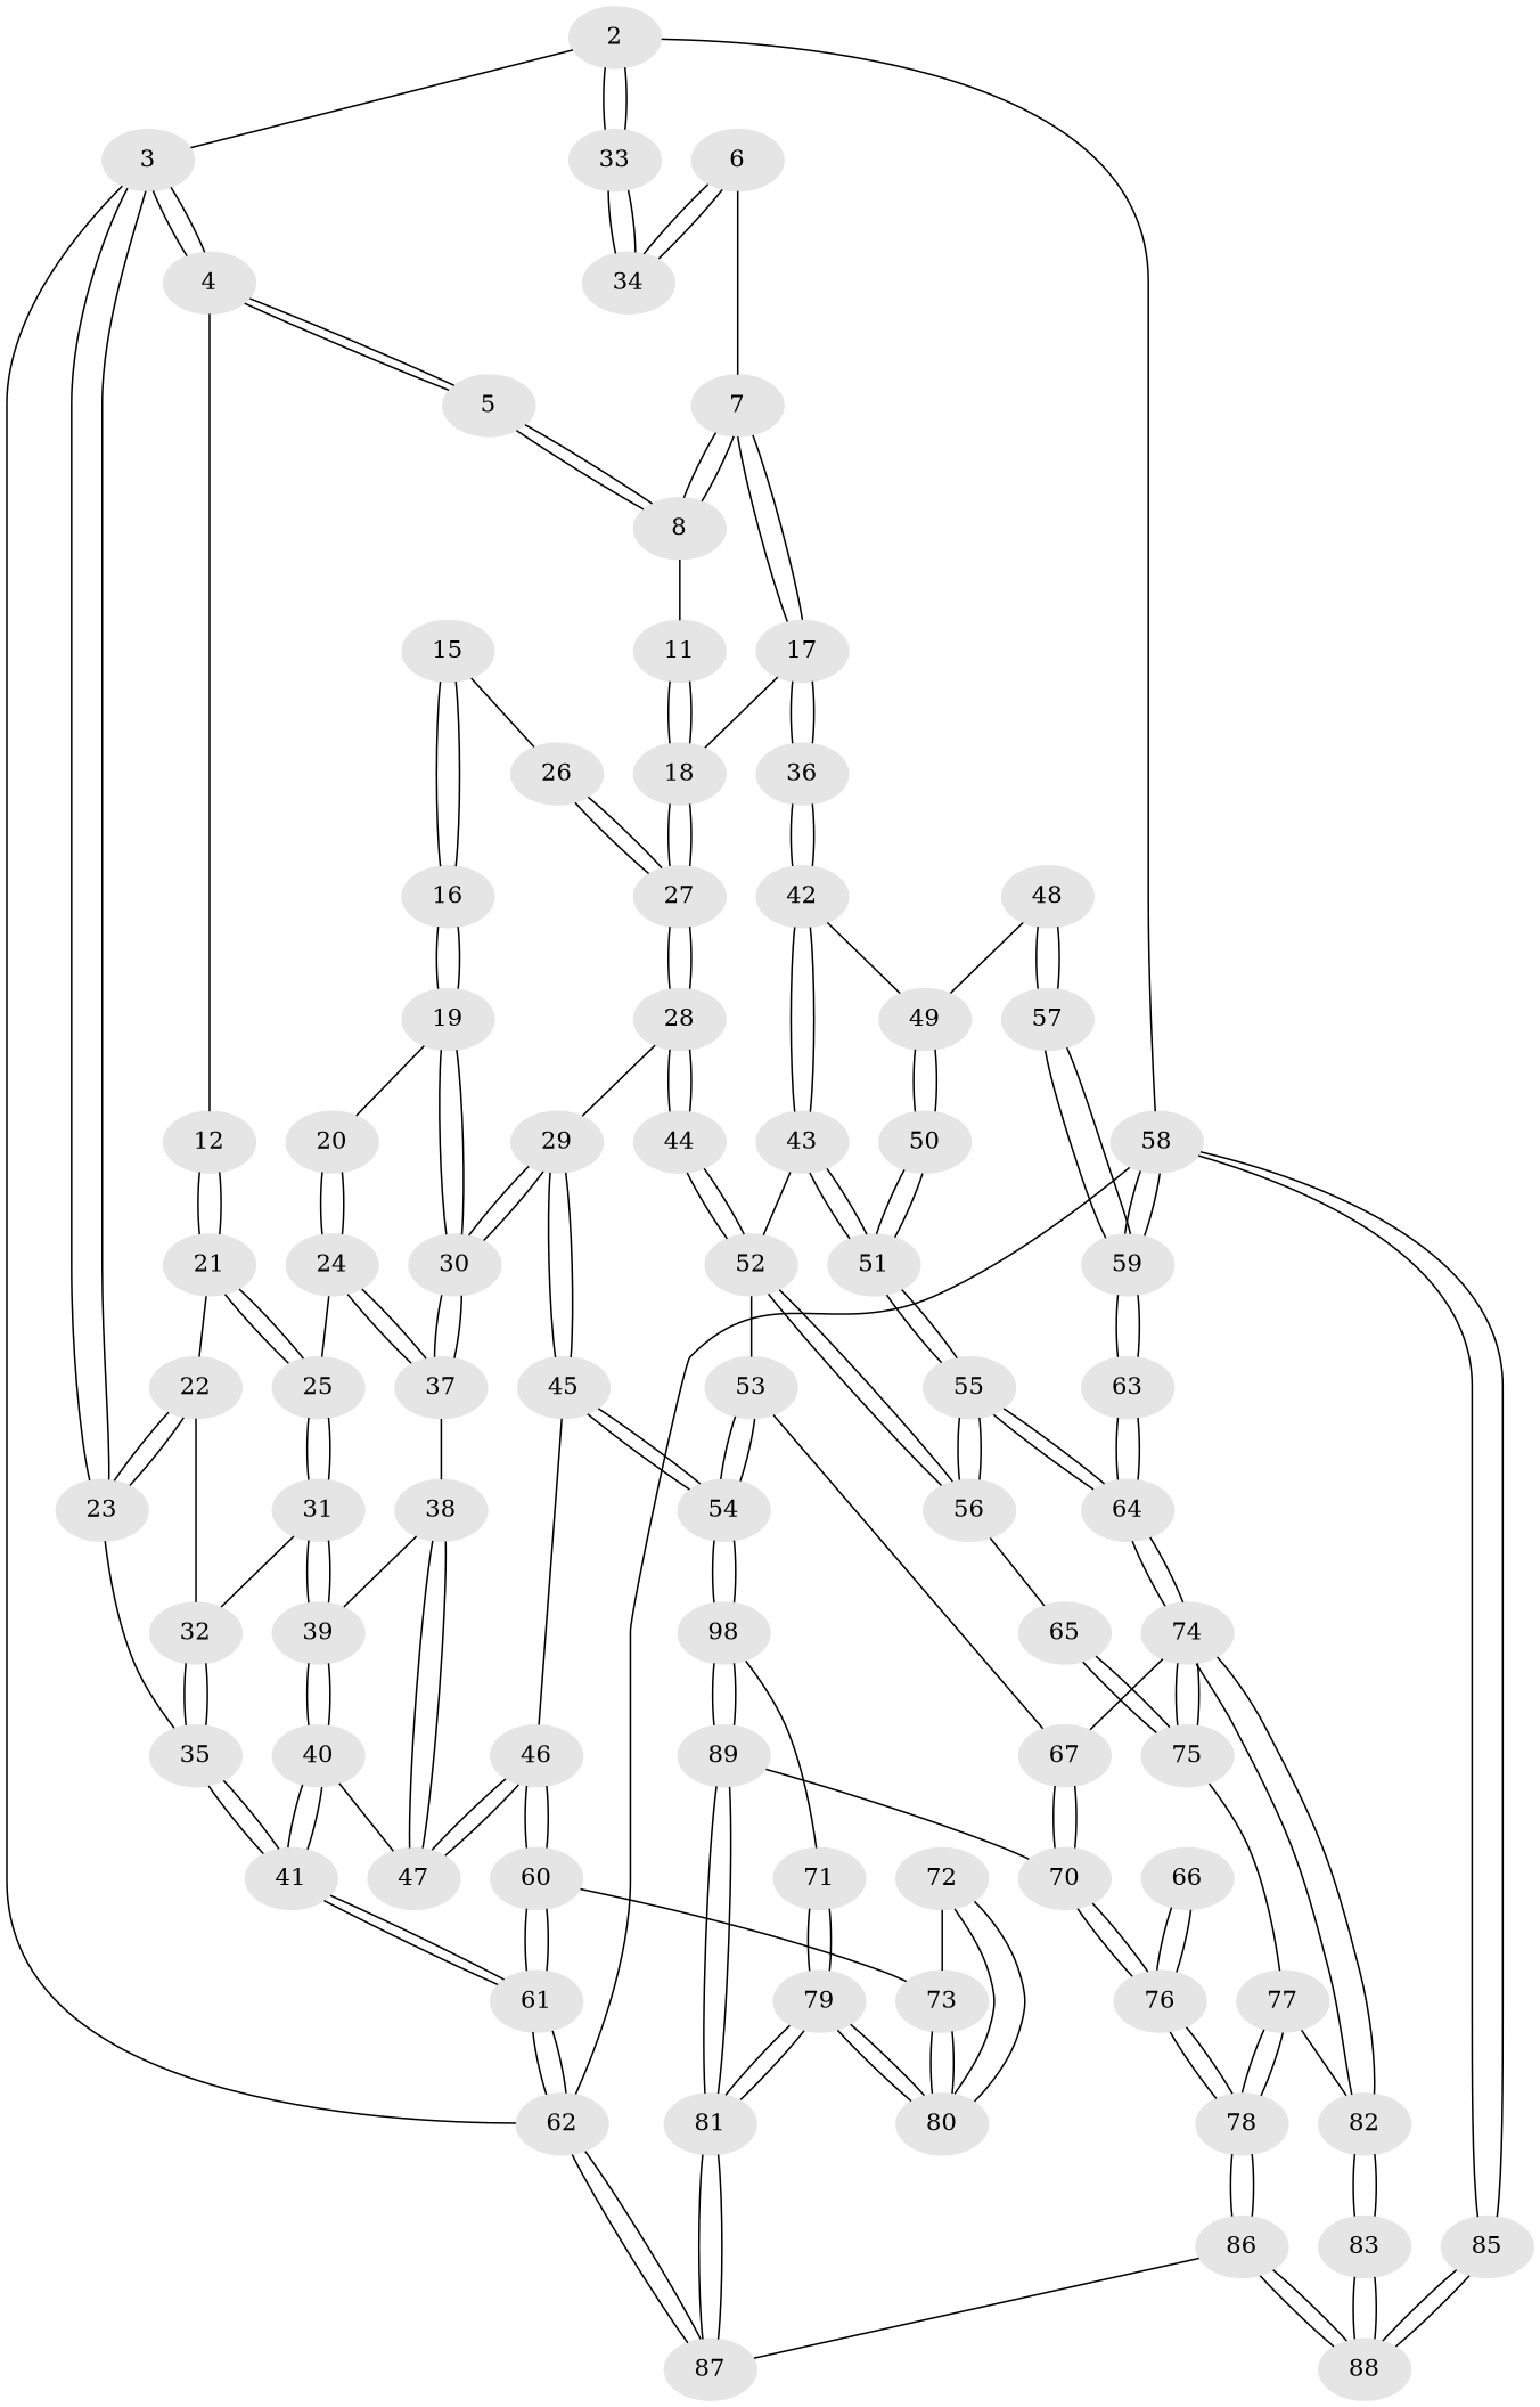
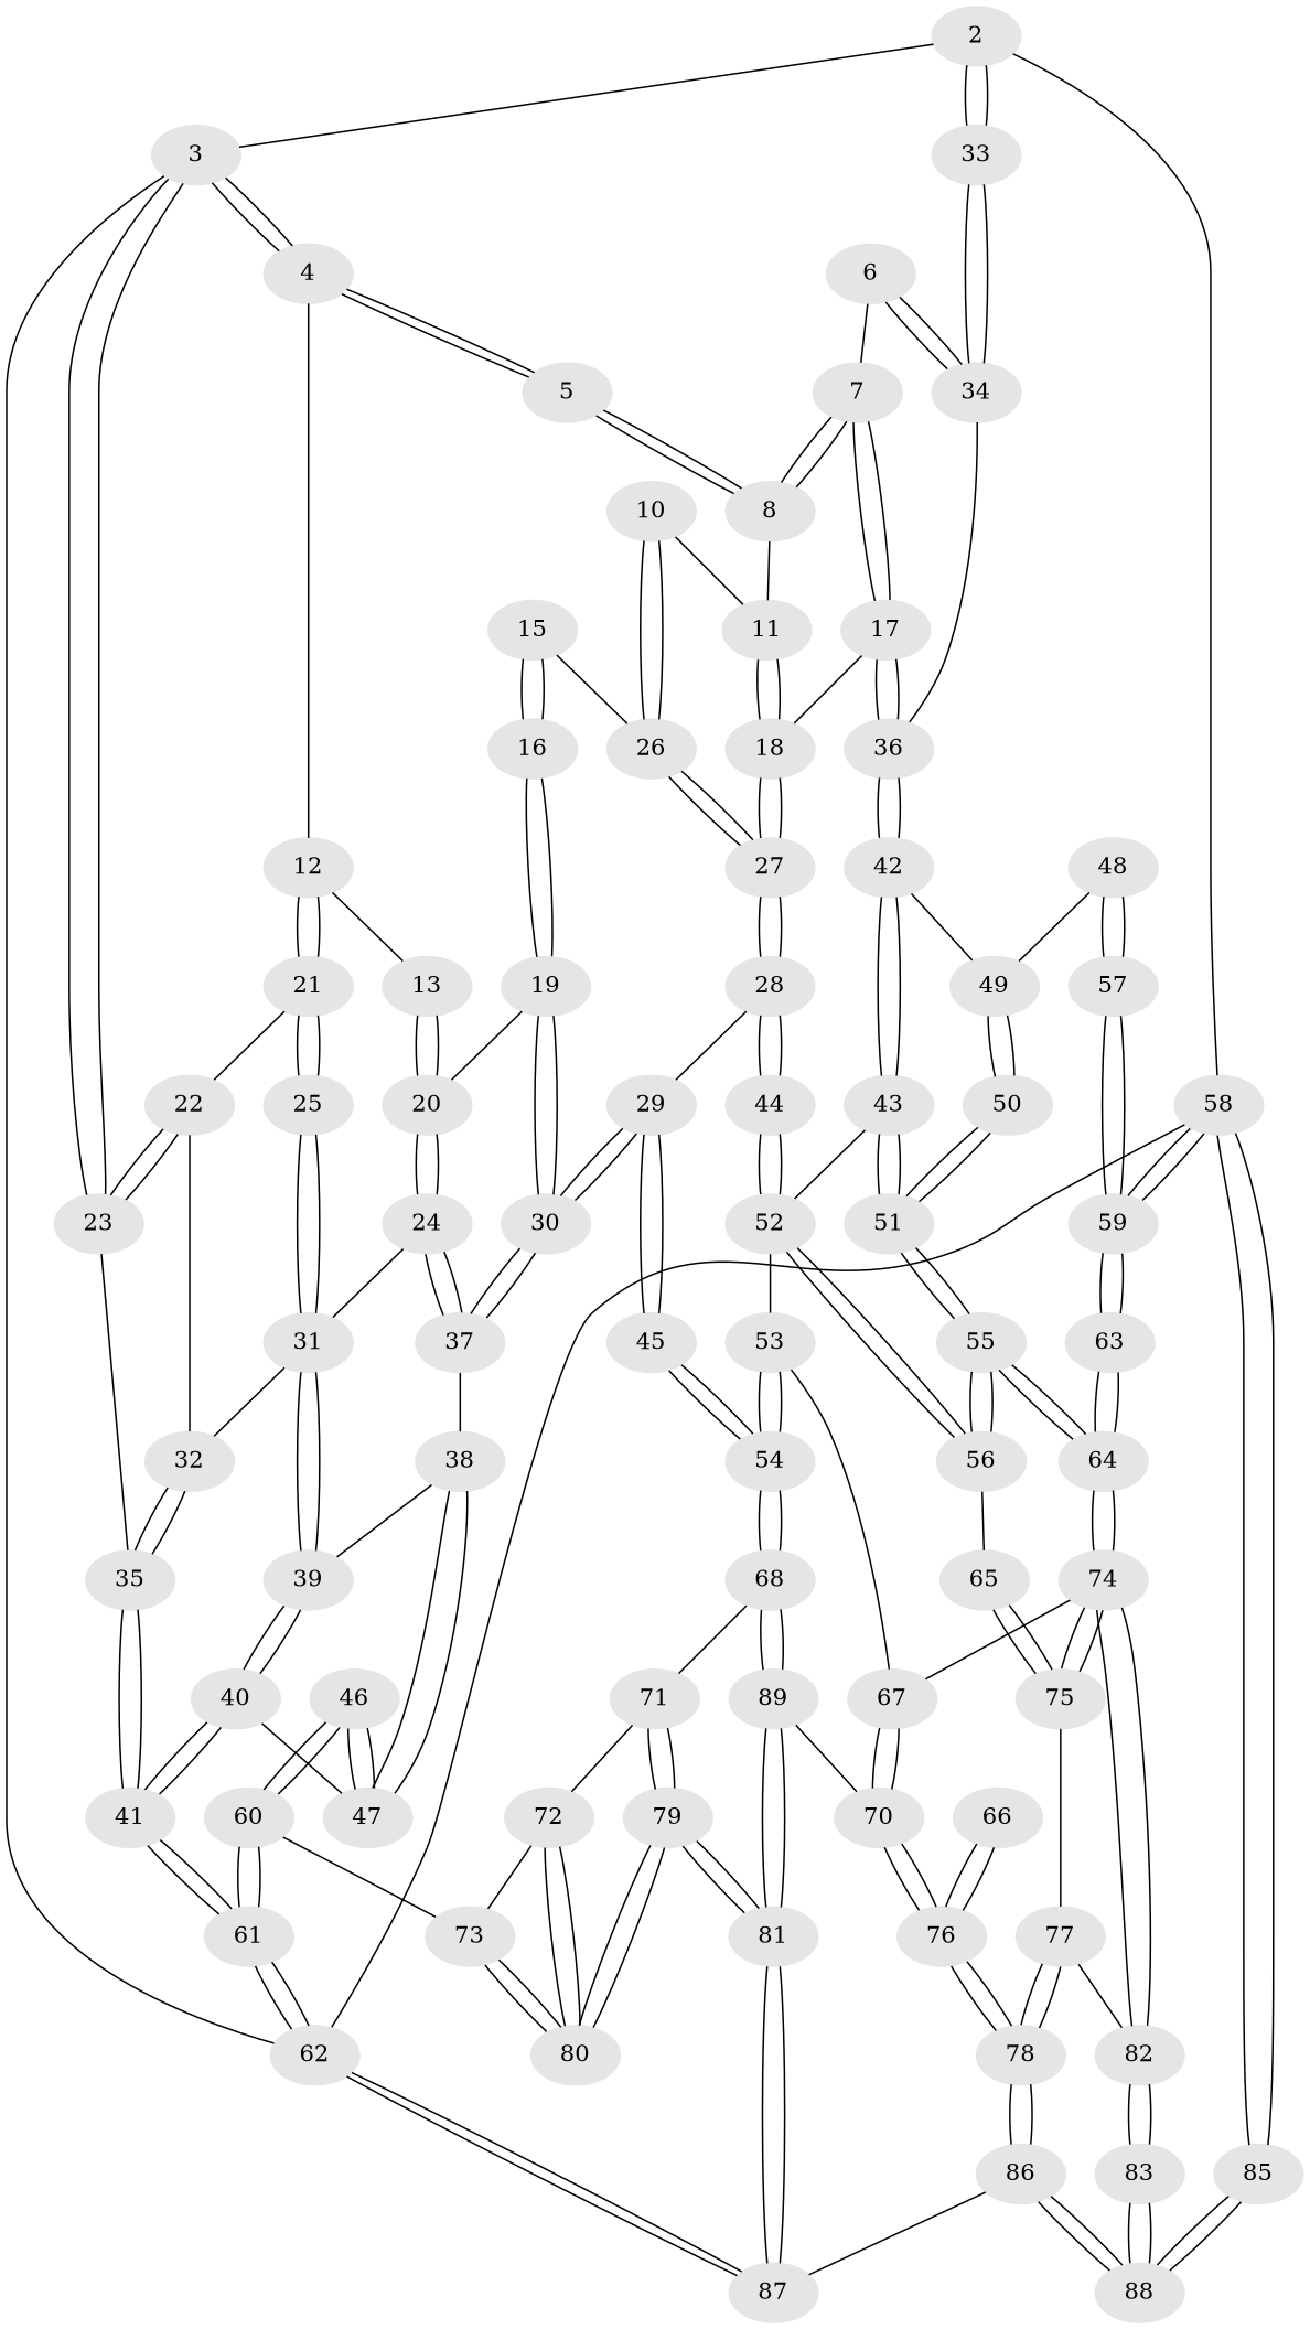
  graph {
    node [color=gray90 style=filled]
    2
    3
    33
    58
    6
    7
    34
    4
    23
    62
    59
    85
    5
    12
    35
    87
    8
+   13
    21
    11
    17
    36
    18
+   10
    26
    15
    16
    27
    20
    22
    25
    24
    19
    30
    42
    28
    37
    32
    31
    41
    38
    39
    29
    44
    45
    52
    46
    54
    40
    48
    49
    57
    61
    43
    47
    51
    50
    55
    53
    56
    60
-   68 [label=98]
+   68
    73
    64
    67
    65
    70
    n68 [label=89]
    71
    74
    75
    63
    88
    80
    82
    66
    76
    77
    78
    81
    72
    79
    83
    86
    2 -- 3
    2 -- 33
    2 -- 33
    2 -- 58
    3 -- 4
    3 -- 4
    3 -- 23
    3 -- 23
    3 -- 62
    33 -- 34
    33 -- 34
    58 -- 62
    58 -- 59
    58 -- 59
    58 -- 85
    58 -- 85
    6 -- 7
    6 -- 34
    6 -- 34
    7 -- 8
    7 -- 8
    7 -- 17
    7 -- 17
+   34 -- 36
    4 -- 5
    4 -- 5
    4 -- 12
    23 -- 35
    62 -- 87
    62 -- 87
    59 -- 63
    59 -- 63
    85 -- 88
    85 -- 88
    5 -- 8
    5 -- 8
+   12 -- 13
    12 -- 21
    12 -- 21
    35 -- 41
    35 -- 41
    8 -- 11
+   13 -- 20
+   13 -- 20
    21 -- 22
    21 -- 25
    21 -- 25
    11 -- 18
    11 -- 18
    17 -- 36
    17 -- 36
    17 -- 18
    36 -- 42
    36 -- 42
    18 -- 27
    18 -- 27
+   10 -- 11
+   10 -- 26
+   10 -- 26
    26 -- 27
    26 -- 27
    15 -- 26
    15 -- 16
    15 -- 16
    16 -- 19
    16 -- 19
    27 -- 28
    27 -- 28
    20 -- 24
    20 -- 24
    22 -- 23
    22 -- 23
    22 -- 32
    25 -- 31
    25 -- 31
-   24 -- 25
+   24 -- 31
    24 -- 37
    24 -- 37
    19 -- 20
    19 -- 30
    19 -- 30
    30 -- 37
    30 -- 37
    42 -- 49
    42 -- 43
    42 -- 43
    28 -- 29
    28 -- 44
    28 -- 44
    37 -- 38
    32 -- 35
    32 -- 35
    31 -- 32
    31 -- 39
    31 -- 39
    41 -- 61
    41 -- 61
    38 -- 39
    38 -- 47
    38 -- 47
    39 -- 40
    39 -- 40
    29 -- 30
    29 -- 30
    29 -- 45
    29 -- 45
    44 -- 52
    44 -- 52
-   45 -- 46
    45 -- 54
    45 -- 54
    52 -- 53
    52 -- 56
    52 -- 56
    46 -- 47
    46 -- 47
    46 -- 60
    46 -- 60
    54 -- 68
    54 -- 68
    40 -- 41
    40 -- 41
    40 -- 47
    48 -- 49
    48 -- 57
    48 -- 57
    49 -- 50
    49 -- 50
    57 -- 59
    57 -- 59
    61 -- 62
    61 -- 62
    43 -- 52
    43 -- 51
    43 -- 51
    51 -- 55
    51 -- 55
    50 -- 51
    50 -- 51
    55 -- 56
    55 -- 56
    55 -- 64
    55 -- 64
    53 -- 54
    53 -- 54
    53 -- 67
    56 -- 65
    60 -- 61
    60 -- 61
    60 -- 73
    68 -- n68
    68 -- n68
    68 -- 71
    73 -- 80
    73 -- 80
    64 -- 74
    64 -- 74
    67 -- 70
    67 -- 70
    65 -- 75
    65 -- 75
    70 -- 76
    70 -- 76
    n68 -- 70
    n68 -- 81
    n68 -- 81
+   71 -- 72
    71 -- 79
    71 -- 79
    74 -- 67
    74 -- 75
    74 -- 75
    74 -- 82
    74 -- 82
    75 -- 77
    63 -- 64
    63 -- 64
    82 -- 83
    82 -- 83
    66 -- 76
    66 -- 76
    76 -- 78
    76 -- 78
    77 -- 82
    77 -- 78
    77 -- 78
    78 -- 86
    78 -- 86
    81 -- 87
    81 -- 87
    72 -- 73
    72 -- 80
    72 -- 80
    79 -- 80
    79 -- 80
    79 -- 81
    79 -- 81
    83 -- 88
    83 -- 88
    86 -- 87
    86 -- 88
    86 -- 88
  }
